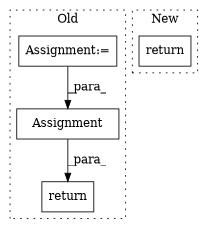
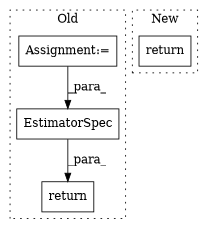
  digraph {
    node [a=41 l=7 shape=box]
-   n1 [a=32 l="14,1" label=Assignment s="5121,5181"]
+   n1 [a=32 l="14,1" label=EstimatorSpec s="5121,5181"]
    n2 [a=7 l=8 label="Assignment:=" s=3032]
    n3 [label=return s=5093]
    n4 [label=return s=4749]
    subgraph cluster_1 {
      label=Old
      style=dotted
      n1
      n2
      n3
    }
    subgraph cluster_2 {
      label=New
      style=dotted
      n4
    }
    n1 -> n3 [label=_para_]
    n2 -> n1 [label=_para_]
  }
